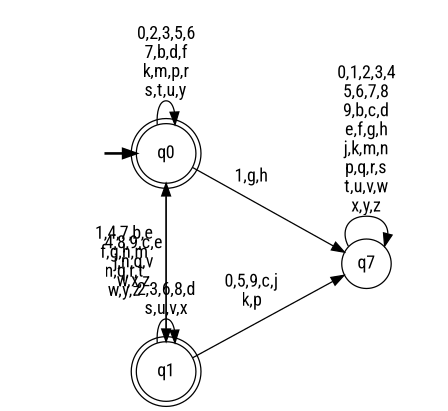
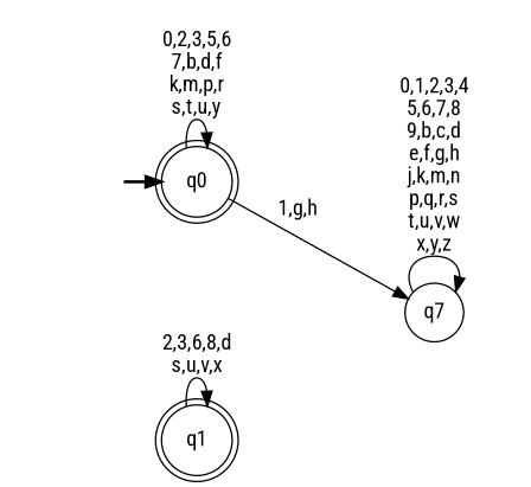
  digraph {
    fontname="Roboto Condensed"
    rankdir=LR
    node [fontname="Roboto Condensed" shape=doublecircle style="rounded,filled" color=black fillcolor=white]
    edge [fontname="Roboto Condensed"]
    __start0 [height=0 shape=none style=invis width=0 color="" fillcolor=""]
    n2 [label=q0]
    n3 [label=q1]
    n4 [label=q7 shape=circle style=filled]
    subgraph cluster_1 {
      nodesep=0.15
      ranksep=0.15
      style=invis
      __start0
      n2
    }
    __start0 -> n2 [penwidth=2]
    n2 -> n2 [label="0,2,3,5,6\n7,b,d,f\nk,m,p,r\ns,t,u,y"]
-   n2 -> n3 [label="4,8,9,c,e\nj,n,q,v\nw,x,z"]
    n2 -> n4 [label="1,g,h"]
-   n3 -> n2 [label="1,4,7,b,e\nf,g,h,m\nn,q,r,t\nw,y,z"]
    n3 -> n3 [label="2,3,6,8,d\ns,u,v,x"]
-   n3 -> n4 [label="0,5,9,c,j\nk,p"]
    n4 -> n4 [label="0,1,2,3,4\n5,6,7,8\n9,b,c,d\ne,f,g,h\nj,k,m,n\np,q,r,s\nt,u,v,w\nx,y,z"]
  }
